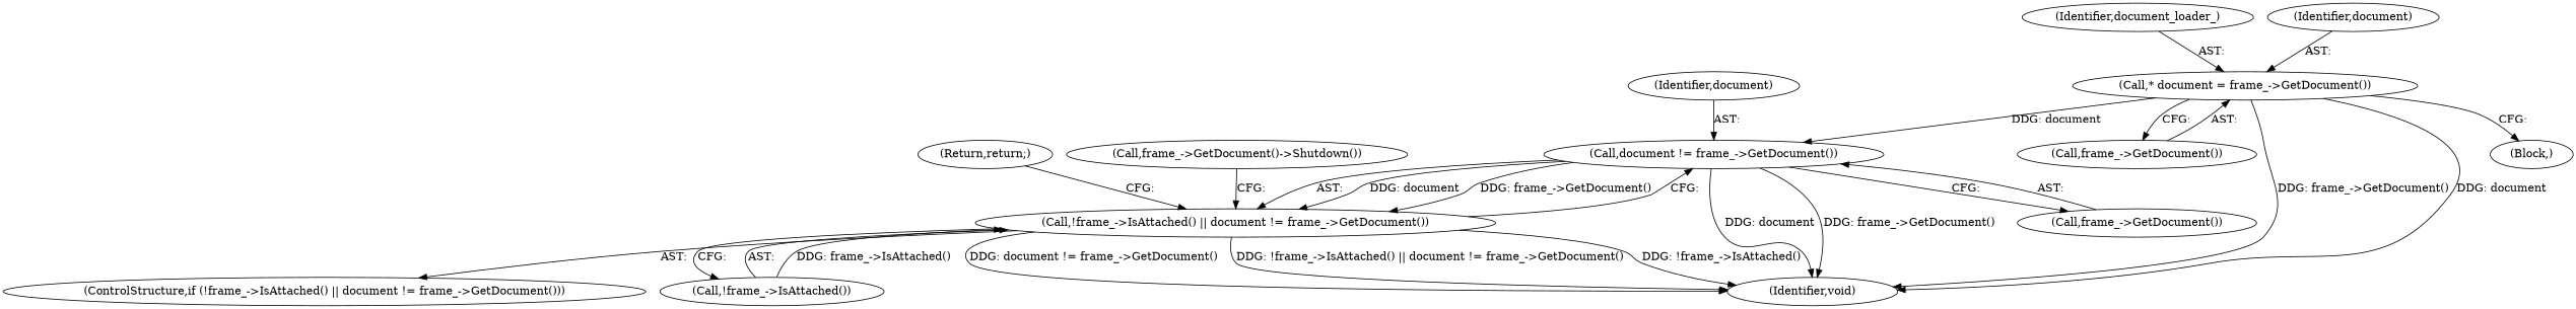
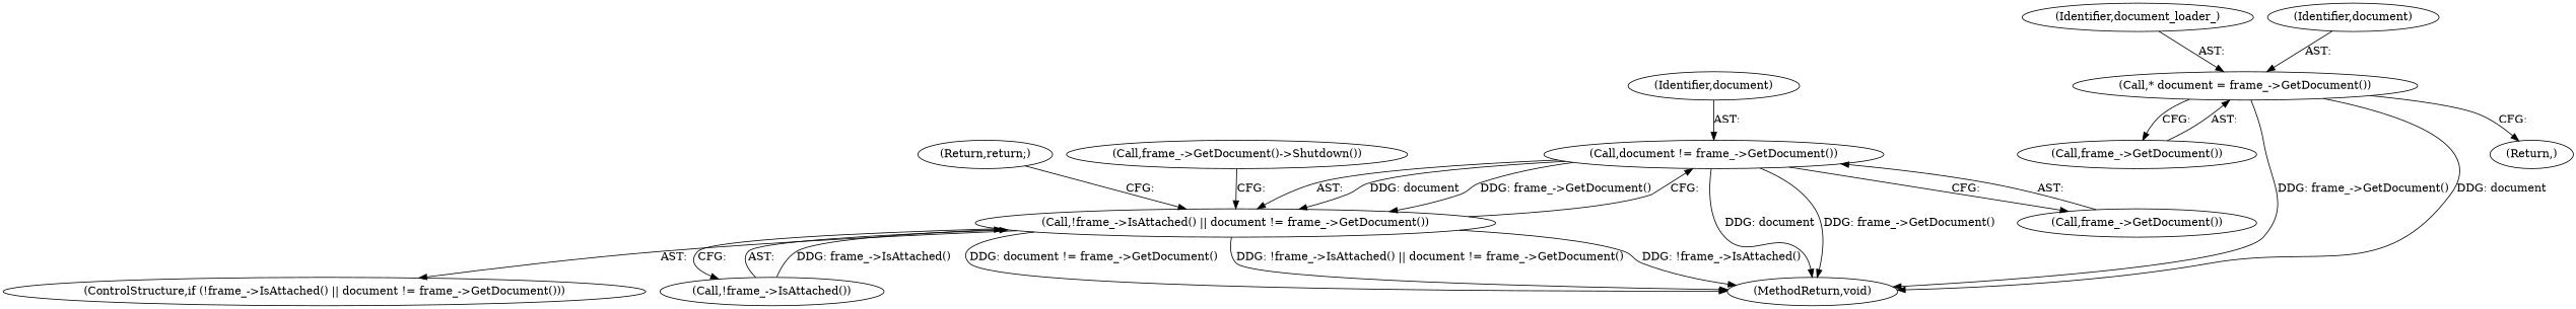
  digraph {
    n1 [label="(Call,* document = frame_->GetDocument())"]
    n2 [label="(Call,document != frame_->GetDocument())"]
    n3 [label="(Call,frame_->GetDocument())"]
-   n4 [label="(Identifier,void)"]
-   n5 [label="(Block,)"]
+   n4 [label="(MethodReturn,void)"]
+   n5 [label="(Return,)"]
    n6 [label="(Call,!frame_->IsAttached() || document != frame_->GetDocument())"]
    n7 [label="(Call,frame_->GetDocument())"]
    n8 [label="(ControlStructure,if (!frame_->IsAttached() || document != frame_->GetDocument()))"]
    n9 [label="(Call,!frame_->IsAttached())"]
    n10 [label="(Identifier,document_loader_)"]
    n11 [label="(Identifier,document)"]
    n12 [label="(Return,return;)"]
    n13 [label="(Identifier,document)"]
    n14 [label="(Call,frame_->GetDocument()->Shutdown())"]
-   n1 -> n2 [label="DDG: document"]
    n1 -> n3 [label="CFG: "]
    n1 -> n4 [label="DDG: frame_->GetDocument()"]
    n1 -> n4 [label="DDG: document"]
    n1 -> n5 [label="CFG: "]
    n2 -> n4 [label="DDG: document"]
    n2 -> n4 [label="DDG: frame_->GetDocument()"]
    n2 -> n6 [label="AST: "]
    n2 -> n6 [label="DDG: document"]
    n2 -> n6 [label="DDG: frame_->GetDocument()"]
    n2 -> n7 [label="CFG: "]
    n3 -> n1 [label="AST: "]
    n6 -> n2 [label="CFG: "]
    n6 -> n4 [label="DDG: document != frame_->GetDocument()"]
    n6 -> n4 [label="DDG: !frame_->IsAttached() || document != frame_->GetDocument()"]
    n6 -> n4 [label="DDG: !frame_->IsAttached()"]
    n6 -> n8 [label="AST: "]
    n6 -> n9 [label="CFG: "]
    n7 -> n2 [label="AST: "]
    n9 -> n6 [label="AST: "]
    n9 -> n6 [label="DDG: frame_->IsAttached()"]
    n10 -> n1 [label="AST: "]
    n11 -> n2 [label="AST: "]
    n12 -> n6 [label="CFG: "]
    n13 -> n1 [label="AST: "]
    n14 -> n6 [label="CFG: "]
  }
